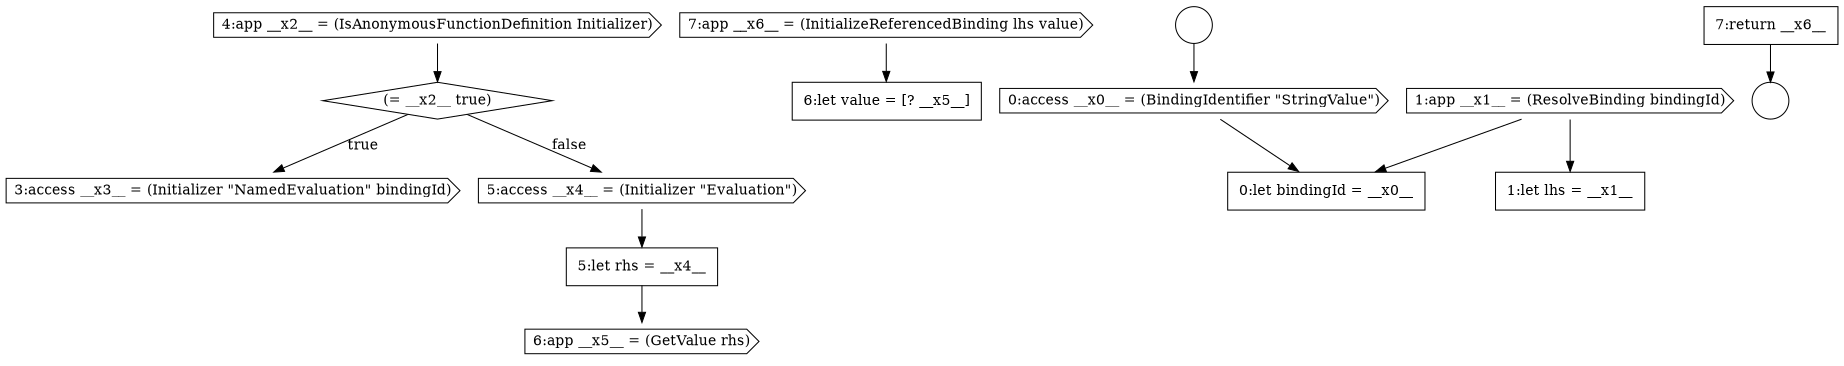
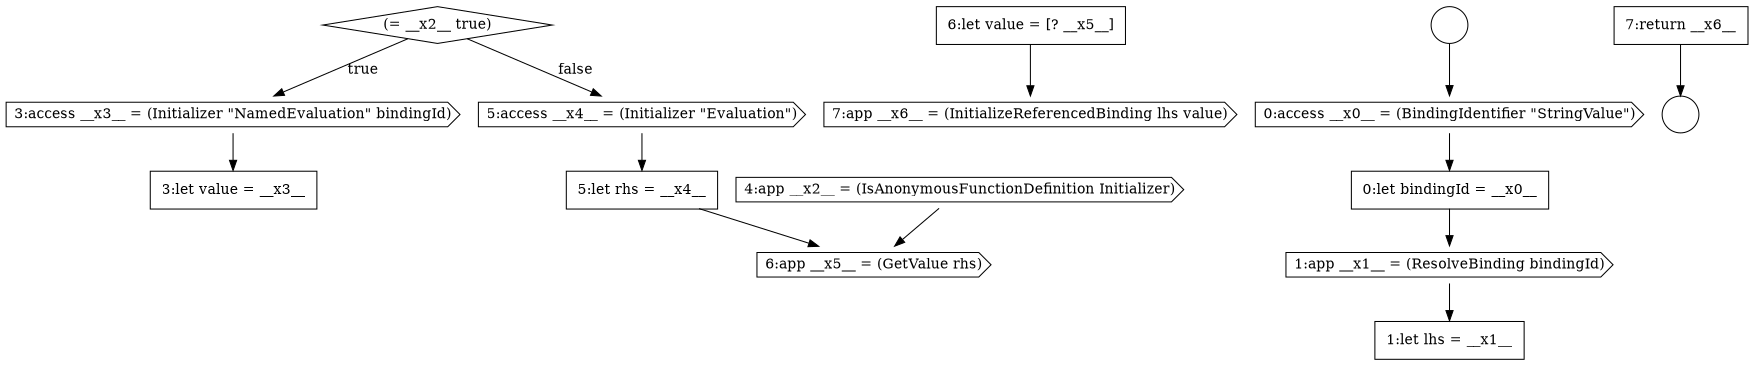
  digraph {
    node [color=black fillcolor=white shape=cds style=filled]
    edge [color=black]
    n1 [label=<<font color="black">6:app __x5__ = (GetValue rhs)</font>>]
    n2 [label=<<font color="black">     <table border="0" cellborder="1" cellspacing="0" cellpadding="10">       <tr><td align="left">6:let value = [? __x5__]</td></tr>     </table>   </font>> margin=0 shape=none]
    n3 [label=<<font color="black">7:app __x6__ = (InitializeReferencedBinding lhs value)</font>>]
    n4 [label=" " shape=circle]
    n5 [label=<<font color="black">0:access __x0__ = (BindingIdentifier &quot;StringValue&quot;)</font>>]
    n6 [label=<<font color="black">     <table border="0" cellborder="1" cellspacing="0" cellpadding="10">       <tr><td align="left">0:let bindingId = __x0__</td></tr>     </table>   </font>> margin=0 shape=none]
    n7 [label=<<font color="black">     <table border="0" cellborder="1" cellspacing="0" cellpadding="10">       <tr><td align="left">7:return __x6__</td></tr>     </table>   </font>> margin=0 shape=none]
    n8 [label=" " shape=circle]
    n9 [label=<<font color="black">1:app __x1__ = (ResolveBinding bindingId)</font>>]
    n10 [label=<<font color="black">     <table border="0" cellborder="1" cellspacing="0" cellpadding="10">       <tr><td align="left">1:let lhs = __x1__</td></tr>     </table>   </font>> margin=0 shape=none]
    n11 [label=<<font color="black">3:access __x3__ = (Initializer &quot;NamedEvaluation&quot; bindingId)</font>>]
+   n12 [label=<<font color="black">     <table border="0" cellborder="1" cellspacing="0" cellpadding="10">       <tr><td align="left">3:let value = __x3__</td></tr>     </table>   </font>> margin=0 shape=none]
    n13 [label=<<font color="black">5:access __x4__ = (Initializer &quot;Evaluation&quot;)</font>>]
    n14 [label=<<font color="black">     <table border="0" cellborder="1" cellspacing="0" cellpadding="10">       <tr><td align="left">5:let rhs = __x4__</td></tr>     </table>   </font>> margin=0 shape=none]
    n15 [label=<<font color="black">4:app __x2__ = (IsAnonymousFunctionDefinition Initializer)</font>>]
    n16 [label=<<font color="black">(= __x2__ true)</font>> shape=diamond]
-   n3 -> n2
+   n2 -> n3
    n4 -> n5
    n5 -> n6
-   n9 -> n6
+   n6 -> n9
    n7 -> n8
    n9 -> n10
+   n11 -> n12
    n13 -> n14
    n14 -> n1
-   n15 -> n16
+   n15 -> n1
    n16 -> n11 [label=<<font color="black">true</font>>]
    n16 -> n13 [label=<<font color="black">false</font>>]
  }
